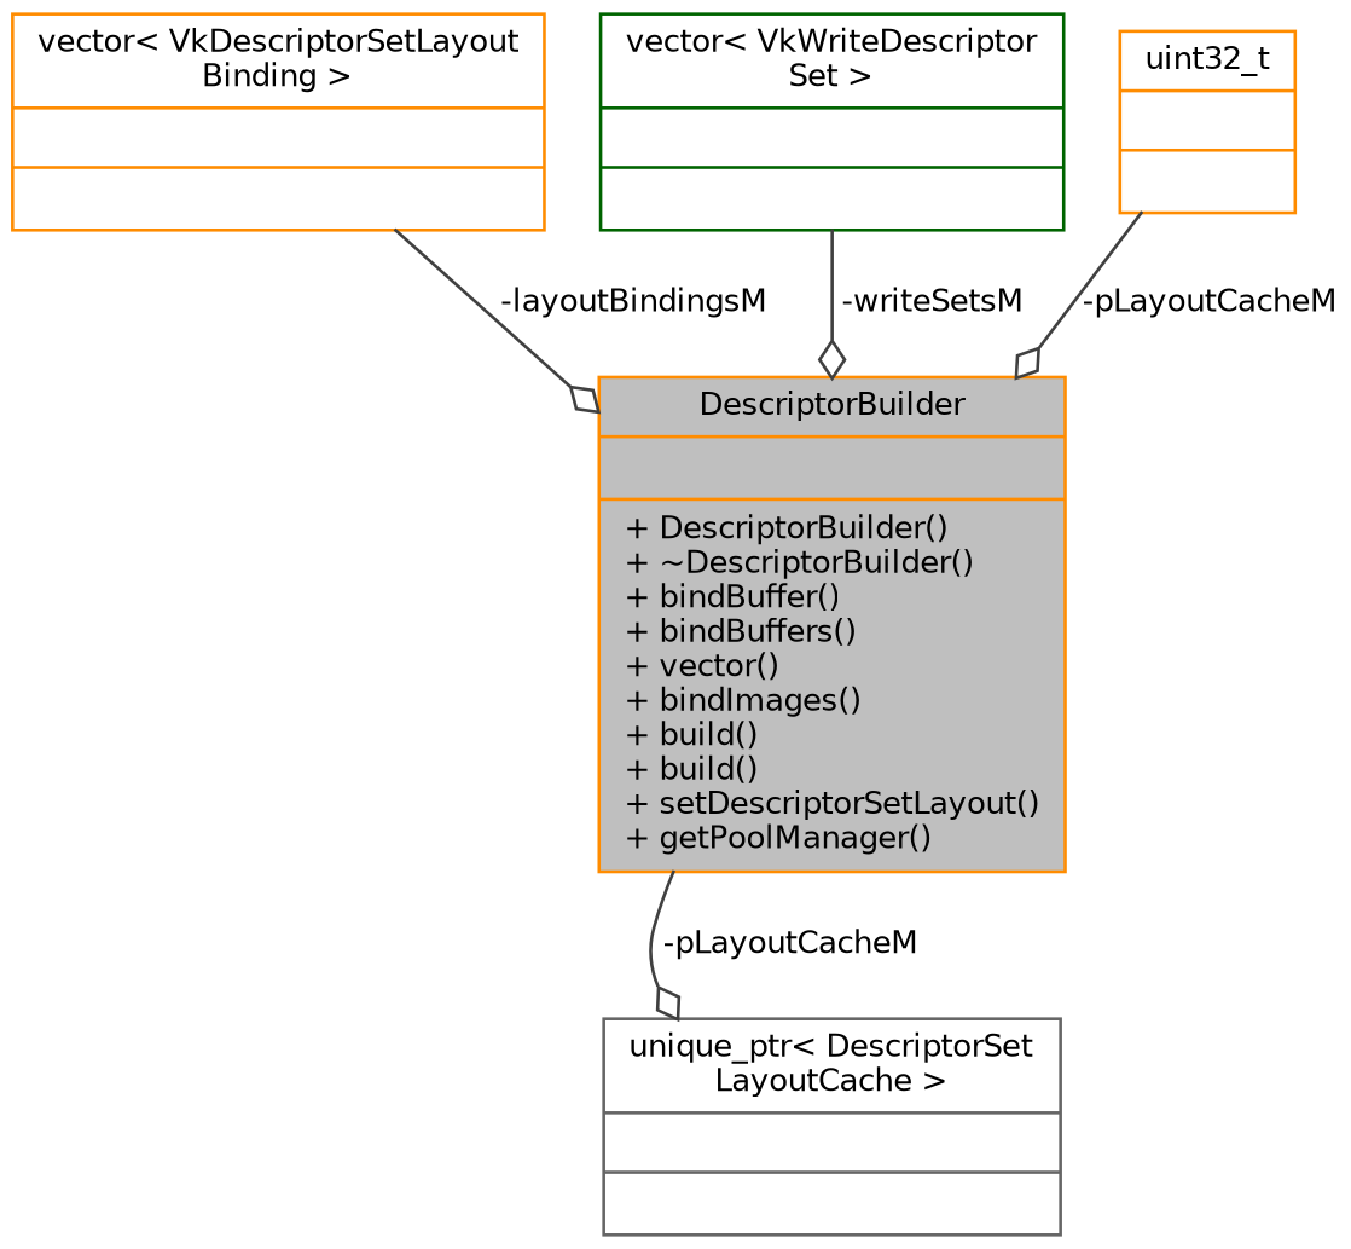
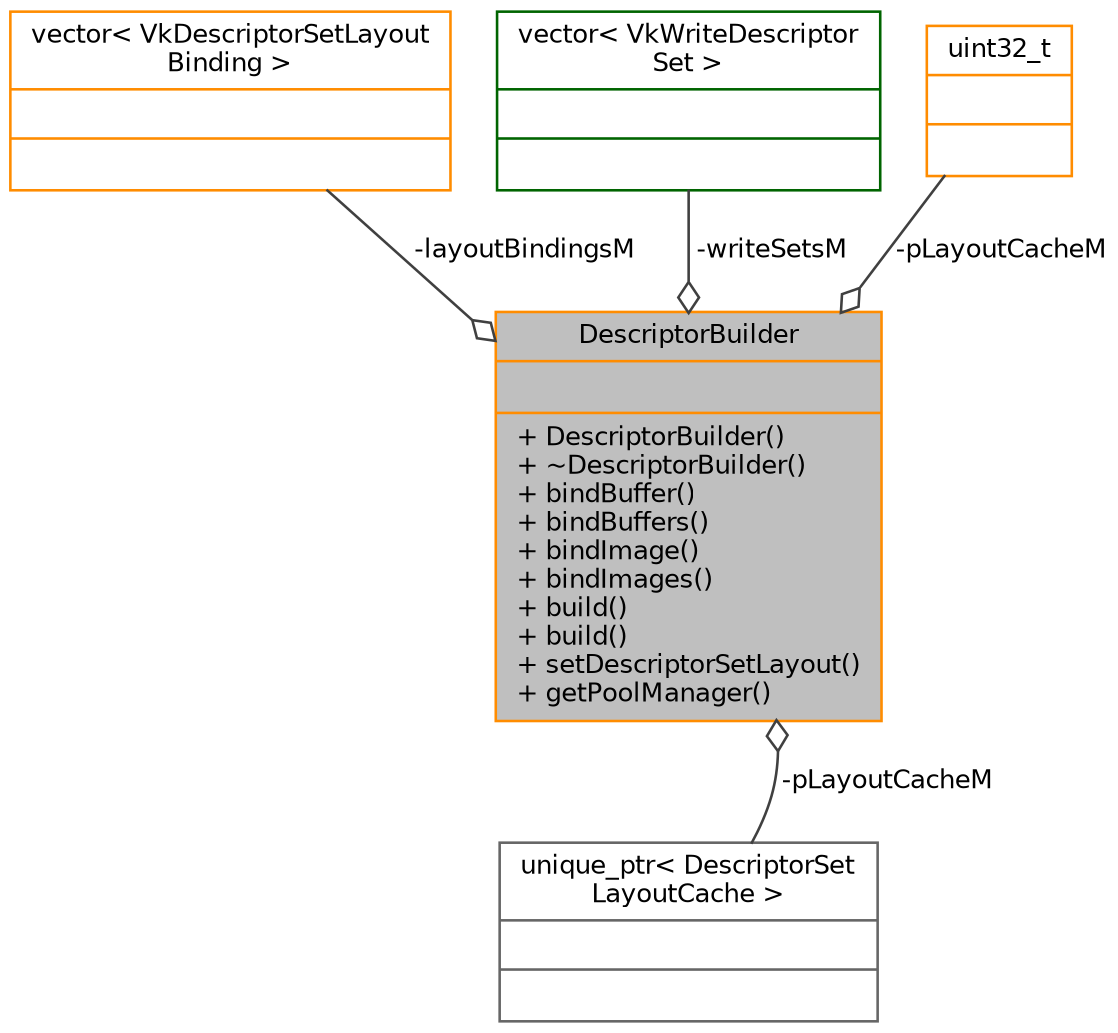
  digraph {
    node [color=darkorange fillcolor=white fontname=Helvetica fontsize=10 shape=record style=filled]
    edge [arrowhead=odiamond color=grey25 fontname=Helvetica fontsize=10 labelfontname=Helvetica labelfontsize=10 style=solid]
-   n1 [fillcolor=grey75 fontcolor=black height=0.2 label="{DescriptorBuilder\n||+ DescriptorBuilder()\l+ ~DescriptorBuilder()\l+ bindBuffer()\l+ bindBuffers()\l+ vector()\l+ bindImages()\l+ build()\l+ build()\l+ setDescriptorSetLayout()\l+ getPoolManager()\l}" width=0.4]
+   n1 [fillcolor=grey75 fontcolor=black height=0.2 label="{DescriptorBuilder\n||+ DescriptorBuilder()\l+ ~DescriptorBuilder()\l+ bindBuffer()\l+ bindBuffers()\l+ bindImage()\l+ bindImages()\l+ build()\l+ build()\l+ setDescriptorSetLayout()\l+ getPoolManager()\l}" width=0.4]
    n2 [height=0.2 label="{vector\< VkDescriptorSetLayout\lBinding \>\n||}" width=0.4]
    n3 [color=darkgreen height=0.2 label="{vector\< VkWriteDescriptor\lSet \>\n||}" width=0.4]
    n4 [color=gray40 height=0.2 label="{unique_ptr\< DescriptorSet\lLayoutCache \>\n||}" width=0.4]
    n5 [height=0.2 label="{uint32_t\n||}" width=0.4]
    n2 -> n1 [label=" -layoutBindingsM"]
    n3 -> n1 [label=" -writeSetsM"]
-   n1 -> n4 [label=" -pLayoutCacheM"]
+   n4 -> n1 [label=" -pLayoutCacheM"]
    n5 -> n1 [label=" -pLayoutCacheM"]
  }
